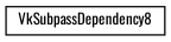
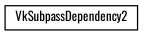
  digraph {
    rankdir=TB
    fontname=Oswald
-   n1 [color=black fillcolor=white fontname=Oswald fontsize=10 height=0.2 label=VkSubpassDependency8 shape=record style=filled width=0.4]
+   n1 [color=black fillcolor=white fontname=Oswald fontsize=10 height=0.2 label=VkSubpassDependency2 shape=record style=filled width=0.4]
  }
